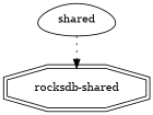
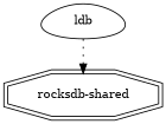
  digraph {
    node [fontsize=12]
-   n1 [label=shared shape=egg]
+   n1 [label=ldb shape=egg]
    n2 [label="rocksdb-shared" shape=doubleoctagon]
    n1 -> n2 [style=dotted]
  }
